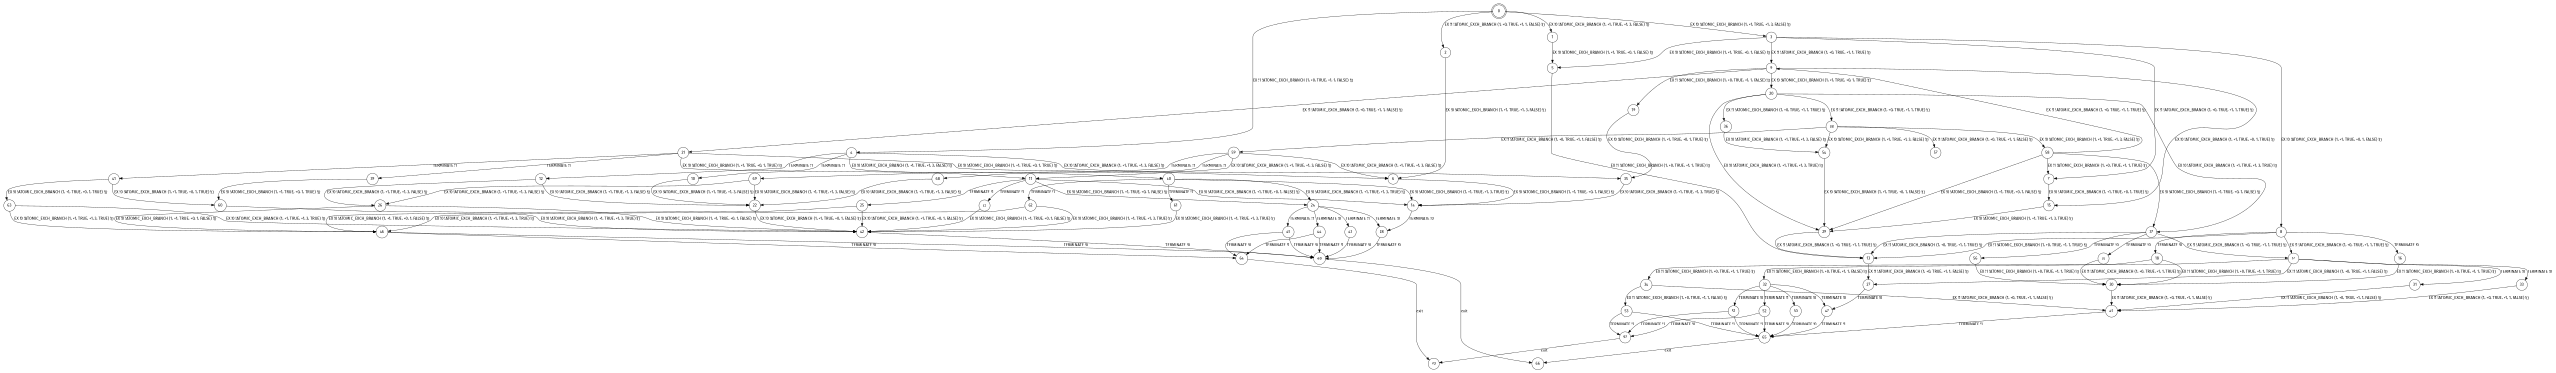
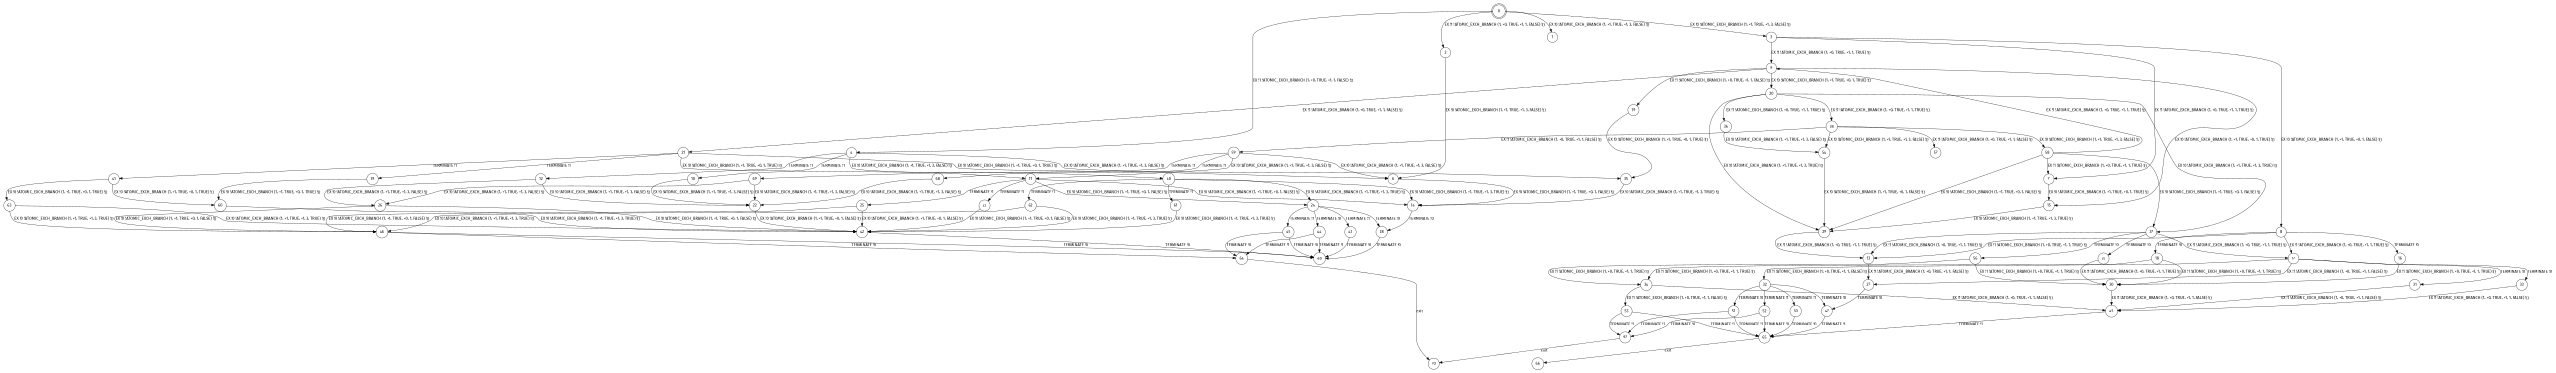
  digraph {
    fontname="Fira Sans"
    node [fontname="Fira Sans" shape=circle]
    edge [fontname="Fira Sans"]
    0 [peripheries=2]
    1
    2
    3
    4
-   5
    6
    7
    8
    9
    10
    11
    12
    13
    14
    15
    16
    17
    18
    19
    20
    21
    22
    23
    24
    25
    26
    27
    28
    29
    30
    31
    32
    33
    34
    35
    36
    37
    38
    39
    40
    41
    42
    43
    44
    45
    46
    47
    48
    49
    50
    51
    52
    53
    54
    55
    56
    57
    58
    59
    60
    61
    62
    63
    64
    65
    66
    n68 [label=97]
    68
    69
    70
    0 -> 1 [label="EX !0 !ATOMIC_EXCH_BRANCH (1, +1, TRUE, +1, 3, FALSE) !{}"]
    0 -> 2 [label="EX !1 !ATOMIC_EXCH_BRANCH (1, +0, TRUE, +1, 1, FALSE) !{}"]
    0 -> 3 [label="EX !0 !ATOMIC_EXCH_BRANCH (1, +1, TRUE, +1, 3, FALSE) !{}"]
    0 -> 4 [label="EX !1 !ATOMIC_EXCH_BRANCH (1, +0, TRUE, +1, 1, FALSE) !{}"]
-   1 -> 5 [label="EX !0 !ATOMIC_EXCH_BRANCH (1, +1, TRUE, +0, 1, FALSE) !{}"]
    2 -> 6 [label="EX !0 !ATOMIC_EXCH_BRANCH (1, +1, TRUE, +1, 3, FALSE) !{}"]
-   3 -> 5 [label="EX !0 !ATOMIC_EXCH_BRANCH (1, +1, TRUE, +0, 1, FALSE) !{}"]
    3 -> 7 [label="EX !1 !ATOMIC_EXCH_BRANCH (1, +0, TRUE, +1, 1, TRUE) !{}"]
    3 -> 8 [label="EX !0 !ATOMIC_EXCH_BRANCH (1, +1, TRUE, +0, 1, FALSE) !{}"]
    3 -> 9 [label="EX !1 !ATOMIC_EXCH_BRANCH (1, +0, TRUE, +1, 1, TRUE) !{}"]
    4 -> 6 [label="EX !0 !ATOMIC_EXCH_BRANCH (1, +1, TRUE, +1, 3, FALSE) !{}"]
    4 -> 10 [label="TERMINATE !1"]
    4 -> 11 [label="EX !0 !ATOMIC_EXCH_BRANCH (1, +1, TRUE, +1, 3, FALSE) !{}"]
    4 -> 12 [label="TERMINATE !1"]
-   5 -> 13 [label="EX !1 !ATOMIC_EXCH_BRANCH (1, +0, TRUE, +1, 1, TRUE) !{}"]
    6 -> 14 [label="EX !0 !ATOMIC_EXCH_BRANCH (1, +1, TRUE, +0, 1, FALSE) !{}"]
    7 -> 15 [label="EX !0 !ATOMIC_EXCH_BRANCH (1, +1, TRUE, +0, 1, TRUE) !{}"]
    8 -> 13 [label="EX !1 !ATOMIC_EXCH_BRANCH (1, +0, TRUE, +1, 1, TRUE) !{}"]
    8 -> 16 [label="TERMINATE !0"]
    8 -> 17 [label="EX !1 !ATOMIC_EXCH_BRANCH (1, +0, TRUE, +1, 1, TRUE) !{}"]
    8 -> 18 [label="TERMINATE !0"]
    9 -> 15 [label="EX !0 !ATOMIC_EXCH_BRANCH (1, +1, TRUE, +0, 1, TRUE) !{}"]
    9 -> 19 [label="EX !1 !ATOMIC_EXCH_BRANCH (1, +0, TRUE, +1, 1, FALSE) !{}"]
    9 -> 20 [label="EX !0 !ATOMIC_EXCH_BRANCH (1, +1, TRUE, +0, 1, TRUE) !{}"]
    9 -> 21 [label="EX !1 !ATOMIC_EXCH_BRANCH (1, +0, TRUE, +1, 1, FALSE) !{}"]
    10 -> 22 [label="EX !0 !ATOMIC_EXCH_BRANCH (1, +1, TRUE, +1, 3, FALSE) !{}"]
    11 -> 14 [label="EX !0 !ATOMIC_EXCH_BRANCH (1, +1, TRUE, +0, 1, FALSE) !{}"]
    11 -> 23 [label="TERMINATE !1"]
    11 -> 24 [label="EX !0 !ATOMIC_EXCH_BRANCH (1, +1, TRUE, +0, 1, FALSE) !{}"]
    11 -> 25 [label="TERMINATE !1"]
    12 -> 22 [label="EX !0 !ATOMIC_EXCH_BRANCH (1, +1, TRUE, +1, 3, FALSE) !{}"]
    12 -> 26 [label="EX !0 !ATOMIC_EXCH_BRANCH (1, +1, TRUE, +1, 3, FALSE) !{}"]
    13 -> 27 [label="EX !1 !ATOMIC_EXCH_BRANCH (1, +0, TRUE, +1, 1, FALSE) !{}"]
    14 -> 28 [label="TERMINATE !0"]
    15 -> 29 [label="EX !0 !ATOMIC_EXCH_BRANCH (1, +1, TRUE, +1, 3, TRUE) !{}"]
    16 -> 30 [label="EX !1 !ATOMIC_EXCH_BRANCH (1, +0, TRUE, +1, 1, TRUE) !{}"]
    17 -> 27 [label="EX !1 !ATOMIC_EXCH_BRANCH (1, +0, TRUE, +1, 1, FALSE) !{}"]
    17 -> 31 [label="TERMINATE !0"]
    17 -> 32 [label="EX !1 !ATOMIC_EXCH_BRANCH (1, +0, TRUE, +1, 1, FALSE) !{}"]
    17 -> 33 [label="TERMINATE !0"]
    18 -> 30 [label="EX !1 !ATOMIC_EXCH_BRANCH (1, +0, TRUE, +1, 1, TRUE) !{}"]
    18 -> 34 [label="EX !1 !ATOMIC_EXCH_BRANCH (1, +0, TRUE, +1, 1, TRUE) !{}"]
    19 -> 35 [label="EX !0 !ATOMIC_EXCH_BRANCH (1, +1, TRUE, +0, 1, TRUE) !{}"]
    20 -> 29 [label="EX !0 !ATOMIC_EXCH_BRANCH (1, +1, TRUE, +1, 3, TRUE) !{}"]
    20 -> 36 [label="EX !1 !ATOMIC_EXCH_BRANCH (1, +0, TRUE, +1, 1, TRUE) !{}"]
    20 -> 37 [label="EX !0 !ATOMIC_EXCH_BRANCH (1, +1, TRUE, +1, 3, TRUE) !{}"]
    20 -> 38 [label="EX !1 !ATOMIC_EXCH_BRANCH (1, +0, TRUE, +1, 1, TRUE) !{}"]
    21 -> 35 [label="EX !0 !ATOMIC_EXCH_BRANCH (1, +1, TRUE, +0, 1, TRUE) !{}"]
    21 -> 39 [label="TERMINATE !1"]
    21 -> 40 [label="EX !0 !ATOMIC_EXCH_BRANCH (1, +1, TRUE, +0, 1, TRUE) !{}"]
    21 -> 41 [label="TERMINATE !1"]
    22 -> 42 [label="EX !0 !ATOMIC_EXCH_BRANCH (1, +1, TRUE, +0, 1, FALSE) !{}"]
    23 -> 42 [label="EX !0 !ATOMIC_EXCH_BRANCH (1, +1, TRUE, +0, 1, FALSE) !{}"]
    24 -> 28 [label="TERMINATE !0"]
    24 -> 43 [label="TERMINATE !1"]
    24 -> 44 [label="TERMINATE !0"]
    24 -> 45 [label="TERMINATE !1"]
    25 -> 42 [label="EX !0 !ATOMIC_EXCH_BRANCH (1, +1, TRUE, +0, 1, FALSE) !{}"]
    25 -> 46 [label="EX !0 !ATOMIC_EXCH_BRANCH (1, +1, TRUE, +0, 1, FALSE) !{}"]
    26 -> 42 [label="EX !0 !ATOMIC_EXCH_BRANCH (1, +1, TRUE, +0, 1, FALSE) !{}"]
    26 -> 46 [label="EX !0 !ATOMIC_EXCH_BRANCH (1, +1, TRUE, +0, 1, FALSE) !{}"]
    27 -> 47 [label="TERMINATE !0"]
    28 -> 48 [label="TERMINATE !0"]
    29 -> 13 [label="EX !1 !ATOMIC_EXCH_BRANCH (1, +0, TRUE, +1, 1, TRUE) !{}"]
    30 -> 49 [label="EX !1 !ATOMIC_EXCH_BRANCH (1, +0, TRUE, +1, 1, FALSE) !{}"]
    31 -> 49 [label="EX !1 !ATOMIC_EXCH_BRANCH (1, +0, TRUE, +1, 1, FALSE) !{}"]
    32 -> 47 [label="TERMINATE !0"]
-   32 -> 50 [label="TERMINATE !0"]
+   32 -> 50 [label="TERMINATE !1"]
    32 -> 51 [label="TERMINATE !0"]
    32 -> 52 [label="TERMINATE !1"]
    33 -> 49 [label="EX !1 !ATOMIC_EXCH_BRANCH (1, +0, TRUE, +1, 1, FALSE) !{}"]
    34 -> 49 [label="EX !1 !ATOMIC_EXCH_BRANCH (1, +0, TRUE, +1, 1, FALSE) !{}"]
    34 -> 53 [label="EX !1 !ATOMIC_EXCH_BRANCH (1, +0, TRUE, +1, 1, FALSE) !{}"]
    35 -> 14 [label="EX !0 !ATOMIC_EXCH_BRANCH (1, +1, TRUE, +1, 3, TRUE) !{}"]
    36 -> 54 [label="EX !0 !ATOMIC_EXCH_BRANCH (1, +1, TRUE, +1, 3, FALSE) !{}"]
    37 -> 13 [label="EX !1 !ATOMIC_EXCH_BRANCH (1, +0, TRUE, +1, 1, TRUE) !{}"]
    37 -> 17 [label="EX !1 !ATOMIC_EXCH_BRANCH (1, +0, TRUE, +1, 1, TRUE) !{}"]
    37 -> 55 [label="TERMINATE !0"]
    37 -> 56 [label="TERMINATE !0"]
    38 -> 54 [label="EX !0 !ATOMIC_EXCH_BRANCH (1, +1, TRUE, +1, 3, FALSE) !{}"]
    38 -> 57 [label="EX !1 !ATOMIC_EXCH_BRANCH (1, +0, TRUE, +1, 1, FALSE) !{}"]
    38 -> 58 [label="EX !0 !ATOMIC_EXCH_BRANCH (1, +1, TRUE, +1, 3, FALSE) !{}"]
    38 -> 59 [label="EX !1 !ATOMIC_EXCH_BRANCH (1, +0, TRUE, +1, 1, FALSE) !{}"]
    39 -> 60 [label="EX !0 !ATOMIC_EXCH_BRANCH (1, +1, TRUE, +0, 1, TRUE) !{}"]
    40 -> 14 [label="EX !0 !ATOMIC_EXCH_BRANCH (1, +1, TRUE, +1, 3, TRUE) !{}"]
    40 -> 24 [label="EX !0 !ATOMIC_EXCH_BRANCH (1, +1, TRUE, +1, 3, TRUE) !{}"]
    40 -> 61 [label="TERMINATE !1"]
    40 -> 62 [label="TERMINATE !1"]
    41 -> 60 [label="EX !0 !ATOMIC_EXCH_BRANCH (1, +1, TRUE, +0, 1, TRUE) !{}"]
    41 -> 63 [label="EX !0 !ATOMIC_EXCH_BRANCH (1, +1, TRUE, +0, 1, TRUE) !{}"]
    42 -> 48 [label="TERMINATE !0"]
    43 -> 48 [label="TERMINATE !0"]
    44 -> 48 [label="TERMINATE !1"]
    44 -> 64 [label="TERMINATE !1"]
    45 -> 48 [label="TERMINATE !0"]
    45 -> 64 [label="TERMINATE !0"]
    46 -> 48 [label="TERMINATE !0"]
    46 -> 64 [label="TERMINATE !0"]
    47 -> 65 [label="TERMINATE !1"]
-   48 -> 66 [label=exit]
    49 -> 65 [label="TERMINATE !1"]
    50 -> 65 [label="TERMINATE !0"]
    51 -> 65 [label="TERMINATE !1"]
    51 -> n68 [label="TERMINATE !1"]
    52 -> 65 [label="TERMINATE !0"]
    52 -> n68 [label="TERMINATE !0"]
    53 -> 65 [label="TERMINATE !1"]
    53 -> n68 [label="TERMINATE !1"]
    54 -> 29 [label="EX !0 !ATOMIC_EXCH_BRANCH (1, +1, TRUE, +0, 1, FALSE) !{}"]
    55 -> 30 [label="EX !1 !ATOMIC_EXCH_BRANCH (1, +0, TRUE, +1, 1, TRUE) !{}"]
    56 -> 30 [label="EX !1 !ATOMIC_EXCH_BRANCH (1, +0, TRUE, +1, 1, TRUE) !{}"]
+   56 -> 34 [label="EX !1 !ATOMIC_EXCH_BRANCH (1, +0, TRUE, +1, 1, TRUE) !{}"]
    58 -> 7 [label="EX !1 !ATOMIC_EXCH_BRANCH (1, +0, TRUE, +1, 1, TRUE) !{}"]
    58 -> 9 [label="EX !1 !ATOMIC_EXCH_BRANCH (1, +0, TRUE, +1, 1, TRUE) !{}"]
    58 -> 29 [label="EX !0 !ATOMIC_EXCH_BRANCH (1, +1, TRUE, +0, 1, FALSE) !{}"]
    58 -> 37 [label="EX !0 !ATOMIC_EXCH_BRANCH (1, +1, TRUE, +0, 1, FALSE) !{}"]
    59 -> 6 [label="EX !0 !ATOMIC_EXCH_BRANCH (1, +1, TRUE, +1, 3, FALSE) !{}"]
    59 -> 11 [label="EX !0 !ATOMIC_EXCH_BRANCH (1, +1, TRUE, +1, 3, FALSE) !{}"]
    59 -> 68 [label="TERMINATE !1"]
    59 -> 69 [label="TERMINATE !1"]
    60 -> 42 [label="EX !0 !ATOMIC_EXCH_BRANCH (1, +1, TRUE, +1, 3, TRUE) !{}"]
    61 -> 42 [label="EX !0 !ATOMIC_EXCH_BRANCH (1, +1, TRUE, +1, 3, TRUE) !{}"]
    62 -> 42 [label="EX !0 !ATOMIC_EXCH_BRANCH (1, +1, TRUE, +1, 3, TRUE) !{}"]
    62 -> 46 [label="EX !0 !ATOMIC_EXCH_BRANCH (1, +1, TRUE, +1, 3, TRUE) !{}"]
    63 -> 42 [label="EX !0 !ATOMIC_EXCH_BRANCH (1, +1, TRUE, +1, 3, TRUE) !{}"]
    63 -> 46 [label="EX !0 !ATOMIC_EXCH_BRANCH (1, +1, TRUE, +1, 3, TRUE) !{}"]
    64 -> 70 [label=exit]
    65 -> 66 [label=exit]
    n68 -> 70 [label=exit]
    68 -> 22 [label="EX !0 !ATOMIC_EXCH_BRANCH (1, +1, TRUE, +1, 3, FALSE) !{}"]
    69 -> 22 [label="EX !0 !ATOMIC_EXCH_BRANCH (1, +1, TRUE, +1, 3, FALSE) !{}"]
    69 -> 26 [label="EX !0 !ATOMIC_EXCH_BRANCH (1, +1, TRUE, +1, 3, FALSE) !{}"]
  }
